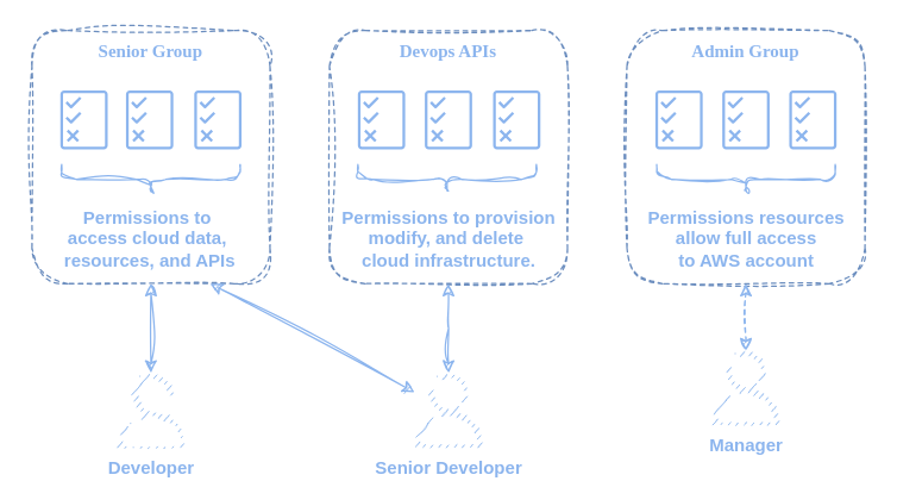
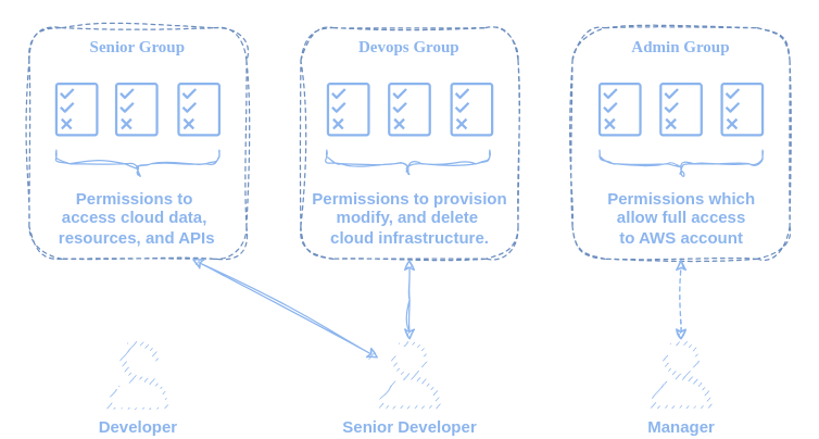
  <mxCell id="0" />
  <mxCell id="1" parent="0" />
  <mxCell id="2" value="&lt;font face=&quot;Verdana&quot; color=&quot;#8cb5ee&quot;&gt;&lt;b&gt;Senior Group&lt;/b&gt;&lt;/font&gt;" style="rounded=1;whiteSpace=wrap;html=1;fillColor=none;strokeColor=#6c8ebf;dashed=1;verticalAlign=top;labelPosition=center;verticalLabelPosition=middle;align=center;sketch=1;curveFitting=1;jiggle=2;" vertex="1" parent="1"><mxGeometry x="20.99" y="20" width="160" height="170" as="geometry" /></mxCell>
  <mxCell id="3" value="" style="sketch=0;outlineConnect=0;fontColor=#232F3E;gradientColor=none;fillColor=#8CB5EE;strokeColor=none;dashed=0;verticalLabelPosition=bottom;verticalAlign=top;align=center;html=1;fontSize=12;fontStyle=0;aspect=fixed;pointerEvents=1;shape=mxgraph.aws4.permissions;" vertex="1" parent="1"><mxGeometry x="40.1" y="60" width="31.79" height="40" as="geometry" /></mxCell>
  <mxCell id="4" value="" style="sketch=0;outlineConnect=0;fontColor=#232F3E;gradientColor=none;fillColor=#8CB5EE;strokeColor=none;dashed=0;verticalLabelPosition=bottom;verticalAlign=top;align=center;html=1;fontSize=12;fontStyle=0;aspect=fixed;pointerEvents=1;shape=mxgraph.aws4.permissions;" vertex="1" parent="1"><mxGeometry x="84.21" y="60" width="31.79" height="40" as="geometry" /></mxCell>
  <mxCell id="5" value="" style="sketch=0;outlineConnect=0;fontColor=#232F3E;gradientColor=none;fillColor=#8CB5EE;strokeColor=none;dashed=0;verticalLabelPosition=bottom;verticalAlign=top;align=center;html=1;fontSize=12;fontStyle=0;aspect=fixed;pointerEvents=1;shape=mxgraph.aws4.permissions;" vertex="1" parent="1"><mxGeometry x="130.1" y="60" width="31.79" height="40" as="geometry" /></mxCell>
  <mxCell id="6" value="" style="shape=curlyBracket;whiteSpace=wrap;html=1;rounded=1;flipH=1;labelPosition=right;verticalLabelPosition=middle;align=left;verticalAlign=middle;sketch=1;curveFitting=1;jiggle=2;rotation=90;strokeColor=#8CB5EE;size=0.5;" vertex="1" parent="1"><mxGeometry x="90.99" y="60" width="20" height="120" as="geometry" /></mxCell>
  <mxCell id="7" value="&lt;font color=&quot;#8cb5ee&quot;&gt;&lt;b&gt;Permissions to&amp;nbsp;&lt;br&gt;access cloud data,&amp;nbsp;&lt;br&gt;resources, and APIs&lt;br&gt;&lt;/b&gt;&lt;/font&gt;" style="text;html=1;align=center;verticalAlign=middle;resizable=0;points=[];autosize=1;strokeColor=none;fillColor=none;" vertex="1" parent="1"><mxGeometry x="30.11" y="130" width="140" height="60" as="geometry" /></mxCell>
- <mxCell id="8" value="&lt;font color=&quot;#8cb5ee&quot; face=&quot;Verdana&quot;&gt;&lt;b&gt;Devops APIs&lt;/b&gt;&lt;/font&gt;" style="rounded=1;whiteSpace=wrap;html=1;fillColor=none;strokeColor=#6c8ebf;dashed=1;verticalAlign=top;labelPosition=center;verticalLabelPosition=middle;align=center;sketch=1;curveFitting=1;jiggle=2;" vertex="1" parent="1"><mxGeometry x="220.98" y="20" width="160" height="170" as="geometry" /></mxCell>
+ <mxCell id="8" value="&lt;font color=&quot;#8cb5ee&quot; face=&quot;Verdana&quot;&gt;&lt;b&gt;Devops Group&lt;/b&gt;&lt;/font&gt;" style="rounded=1;whiteSpace=wrap;html=1;fillColor=none;strokeColor=#6c8ebf;dashed=1;verticalAlign=top;labelPosition=center;verticalLabelPosition=middle;align=center;sketch=1;curveFitting=1;jiggle=2;" vertex="1" parent="1"><mxGeometry x="220.98" y="20" width="160" height="170" as="geometry" /></mxCell>
  <mxCell id="9" value="" style="sketch=0;outlineConnect=0;fontColor=#232F3E;gradientColor=none;fillColor=#8CB5EE;strokeColor=none;dashed=0;verticalLabelPosition=bottom;verticalAlign=top;align=center;html=1;fontSize=12;fontStyle=0;aspect=fixed;pointerEvents=1;shape=mxgraph.aws4.permissions;" vertex="1" parent="1"><mxGeometry x="240.08" y="60" width="31.79" height="40" as="geometry" /></mxCell>
  <mxCell id="10" value="" style="sketch=0;outlineConnect=0;fontColor=#232F3E;gradientColor=none;fillColor=#8CB5EE;strokeColor=none;dashed=0;verticalLabelPosition=bottom;verticalAlign=top;align=center;html=1;fontSize=12;fontStyle=0;aspect=fixed;pointerEvents=1;shape=mxgraph.aws4.permissions;" vertex="1" parent="1"><mxGeometry x="285.09" y="60" width="31.79" height="40" as="geometry" /></mxCell>
  <mxCell id="11" value="" style="sketch=0;outlineConnect=0;fontColor=#232F3E;gradientColor=none;fillColor=#8CB5EE;strokeColor=none;dashed=0;verticalLabelPosition=bottom;verticalAlign=top;align=center;html=1;fontSize=12;fontStyle=0;aspect=fixed;pointerEvents=1;shape=mxgraph.aws4.permissions;" vertex="1" parent="1"><mxGeometry x="331" y="60" width="31.79" height="40" as="geometry" /></mxCell>
  <mxCell id="12" value="" style="shape=curlyBracket;whiteSpace=wrap;html=1;rounded=1;flipH=1;labelPosition=right;verticalLabelPosition=middle;align=left;verticalAlign=middle;sketch=1;curveFitting=1;jiggle=2;rotation=90;strokeColor=#8CB5EE;" vertex="1" parent="1"><mxGeometry x="290.09" y="60" width="20" height="120" as="geometry" /></mxCell>
  <mxCell id="13" value="&lt;b&gt;&lt;font color=&quot;#8cb5ee&quot;&gt;Permissions to provision&lt;br&gt;modify, and delete&amp;nbsp;&lt;br&gt;cloud infrastructure.&lt;br&gt;&lt;/font&gt;&lt;/b&gt;" style="text;html=1;align=center;verticalAlign=middle;resizable=0;points=[];autosize=1;strokeColor=none;fillColor=none;" vertex="1" parent="1"><mxGeometry x="215.99" y="130" width="170" height="60" as="geometry" /></mxCell>
  <mxCell id="14" value="&lt;font color=&quot;#8cb5ee&quot; face=&quot;Verdana&quot;&gt;&lt;b&gt;Admin Group&lt;/b&gt;&lt;/font&gt;" style="rounded=1;whiteSpace=wrap;html=1;fillColor=none;strokeColor=#6c8ebf;dashed=1;verticalAlign=top;labelPosition=center;verticalLabelPosition=middle;align=center;sketch=1;curveFitting=1;jiggle=2;" vertex="1" parent="1"><mxGeometry x="420.98" y="20" width="160" height="170" as="geometry" /></mxCell>
  <mxCell id="15" value="" style="sketch=0;outlineConnect=0;fontColor=#232F3E;gradientColor=none;fillColor=#8CB5EE;strokeColor=none;dashed=0;verticalLabelPosition=bottom;verticalAlign=top;align=center;html=1;fontSize=12;fontStyle=0;aspect=fixed;pointerEvents=1;shape=mxgraph.aws4.permissions;" vertex="1" parent="1"><mxGeometry x="440.08" y="60" width="31.79" height="40" as="geometry" /></mxCell>
  <mxCell id="16" value="" style="sketch=0;outlineConnect=0;fontColor=#232F3E;gradientColor=none;fillColor=#8CB5EE;strokeColor=none;dashed=0;verticalLabelPosition=bottom;verticalAlign=top;align=center;html=1;fontSize=12;fontStyle=0;aspect=fixed;pointerEvents=1;shape=mxgraph.aws4.permissions;" vertex="1" parent="1"><mxGeometry x="485.08" y="60" width="31.79" height="40" as="geometry" /></mxCell>
  <mxCell id="17" value="" style="sketch=0;outlineConnect=0;fontColor=#232F3E;gradientColor=none;fillColor=#8CB5EE;strokeColor=none;dashed=0;verticalLabelPosition=bottom;verticalAlign=top;align=center;html=1;fontSize=12;fontStyle=0;aspect=fixed;pointerEvents=1;shape=mxgraph.aws4.permissions;" vertex="1" parent="1"><mxGeometry x="530.08" y="60" width="31.79" height="40" as="geometry" /></mxCell>
  <mxCell id="18" value="" style="shape=curlyBracket;whiteSpace=wrap;html=1;rounded=1;flipH=1;labelPosition=right;verticalLabelPosition=middle;align=left;verticalAlign=middle;sketch=1;curveFitting=1;jiggle=2;rotation=90;strokeColor=#8CB5EE;" vertex="1" parent="1"><mxGeometry x="490.97" y="60" width="20" height="120" as="geometry" /></mxCell>
- <mxCell id="19" value="&lt;b&gt;&lt;font color=&quot;#8cb5ee&quot;&gt;Permissions resources&lt;br&gt;allow full access&lt;br&gt;to AWS account&lt;br&gt;&lt;/font&gt;&lt;/b&gt;" style="text;html=1;align=center;verticalAlign=middle;resizable=0;points=[];autosize=1;strokeColor=none;fillColor=none;" vertex="1" parent="1"><mxGeometry x="435.97" y="130" width="130" height="60" as="geometry" /></mxCell>
- <mxCell id="20" style="rounded=1;orthogonalLoop=1;jettySize=auto;html=1;entryX=0.5;entryY=1;entryDx=0;entryDy=0;sketch=1;curveFitting=1;jiggle=2;strokeColor=#8CB5EE;startArrow=classic;startFill=1;" edge="1" parent="1" source="21" target="2"><mxGeometry relative="1" as="geometry" /></mxCell>
+ <mxCell id="19" value="&lt;b&gt;&lt;font color=&quot;#8cb5ee&quot;&gt;Permissions which&lt;br&gt;allow full access&lt;br&gt;to AWS account&lt;br&gt;&lt;/font&gt;&lt;/b&gt;" style="text;html=1;align=center;verticalAlign=middle;resizable=0;points=[];autosize=1;strokeColor=none;fillColor=none;" vertex="1" parent="1"><mxGeometry x="435.97" y="130" width="130" height="60" as="geometry" /></mxCell>
  <mxCell id="21" value="&lt;b&gt;Developer&lt;/b&gt;" style="sketch=1;outlineConnect=0;fontColor=#8CB5EE;gradientColor=none;fillColor=#8CB5EE;strokeColor=none;dashed=0;verticalLabelPosition=bottom;verticalAlign=top;align=center;html=1;fontSize=12;fontStyle=0;aspect=fixed;pointerEvents=1;shape=mxgraph.aws4.user;curveFitting=1;jiggle=2;" vertex="1" parent="1"><mxGeometry x="76" y="250" width="50" height="50" as="geometry" /></mxCell>
  <mxCell id="22" style="rounded=1;orthogonalLoop=1;jettySize=auto;html=1;entryX=0.75;entryY=1;entryDx=0;entryDy=0;sketch=1;curveFitting=1;jiggle=2;strokeColor=#8CB5EE;startArrow=classic;startFill=1;" edge="1" parent="1" source="24" target="2"><mxGeometry relative="1" as="geometry"><Array as="points" /></mxGeometry></mxCell>
  <mxCell id="23" style="edgeStyle=orthogonalEdgeStyle;rounded=0;orthogonalLoop=1;jettySize=auto;html=1;entryX=0.5;entryY=1;entryDx=0;entryDy=0;sketch=1;curveFitting=1;jiggle=2;strokeColor=#8CB5EE;startArrow=classic;startFill=1;" edge="1" parent="1" source="24" target="8"><mxGeometry relative="1" as="geometry" /></mxCell>
  <mxCell id="24" value="&lt;b&gt;Senior Developer&lt;/b&gt;" style="sketch=1;outlineConnect=0;fontColor=#8CB5EE;gradientColor=none;fillColor=#8CB5EE;strokeColor=none;dashed=0;verticalLabelPosition=bottom;verticalAlign=top;align=center;html=1;fontSize=12;fontStyle=0;aspect=fixed;pointerEvents=1;shape=mxgraph.aws4.user;curveFitting=1;jiggle=2;" vertex="1" parent="1"><mxGeometry x="275.98" y="250" width="50" height="50" as="geometry" /></mxCell>
  <mxCell id="25" style="rounded=1;orthogonalLoop=1;jettySize=auto;html=1;entryX=0.5;entryY=1;entryDx=0;entryDy=0;sketch=1;curveFitting=1;jiggle=2;strokeColor=#8CB5EE;startArrow=classic;startFill=1;dashed=1;" edge="1" parent="1" source="26" target="14"><mxGeometry relative="1" as="geometry" /></mxCell>
- <mxCell id="26" value="&lt;b&gt;Manager&lt;/b&gt;" style="sketch=1;outlineConnect=0;fontColor=#8CB5EE;gradientColor=none;fillColor=#8CB5EE;strokeColor=none;dashed=0;verticalLabelPosition=bottom;verticalAlign=top;align=center;html=1;fontSize=12;fontStyle=0;aspect=fixed;pointerEvents=1;shape=mxgraph.aws4.user;curveFitting=1;jiggle=2;" vertex="1" parent="1"><mxGeometry x="475.98" y="235" width="50" height="50" as="geometry" /></mxCell>
+ <mxCell id="26" value="&lt;b&gt;Manager&lt;/b&gt;" style="sketch=1;outlineConnect=0;fontColor=#8CB5EE;gradientColor=none;fillColor=#8CB5EE;strokeColor=none;dashed=0;verticalLabelPosition=bottom;verticalAlign=top;align=center;html=1;fontSize=12;fontStyle=0;aspect=fixed;pointerEvents=1;shape=mxgraph.aws4.user;curveFitting=1;jiggle=2;" vertex="1" parent="1"><mxGeometry x="475.98" y="250" width="50" height="50" as="geometry" /></mxCell>
